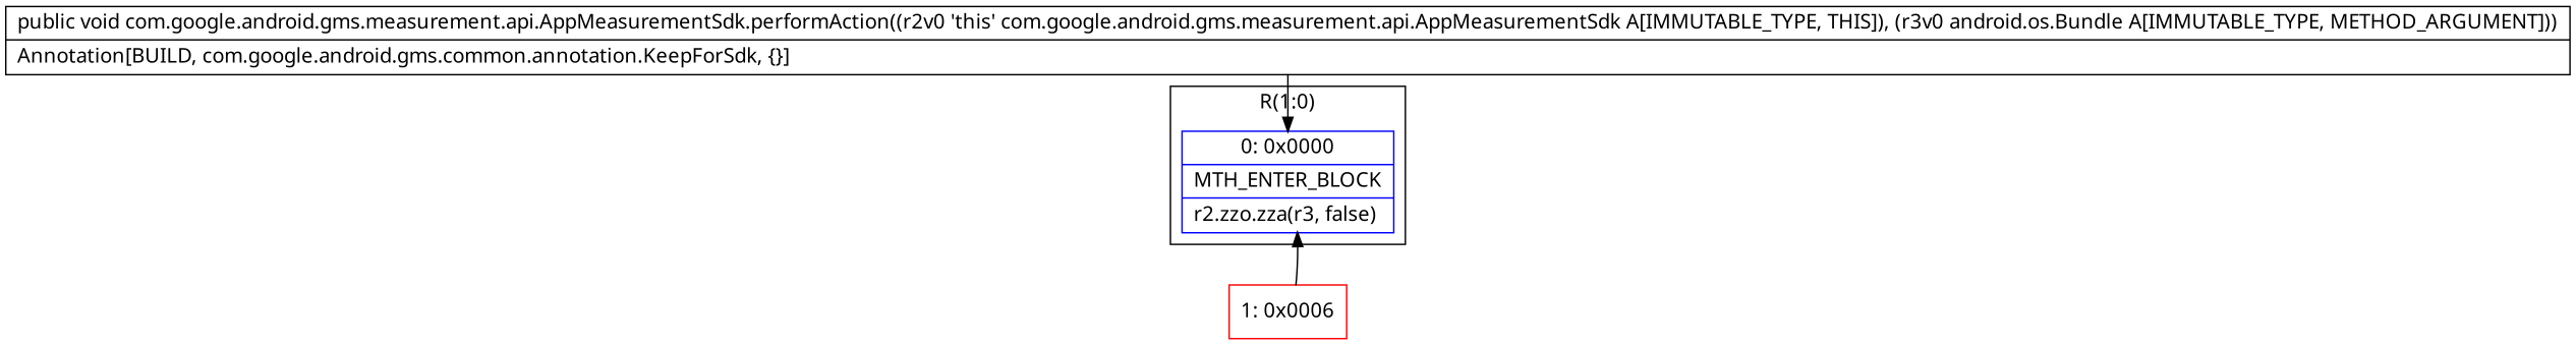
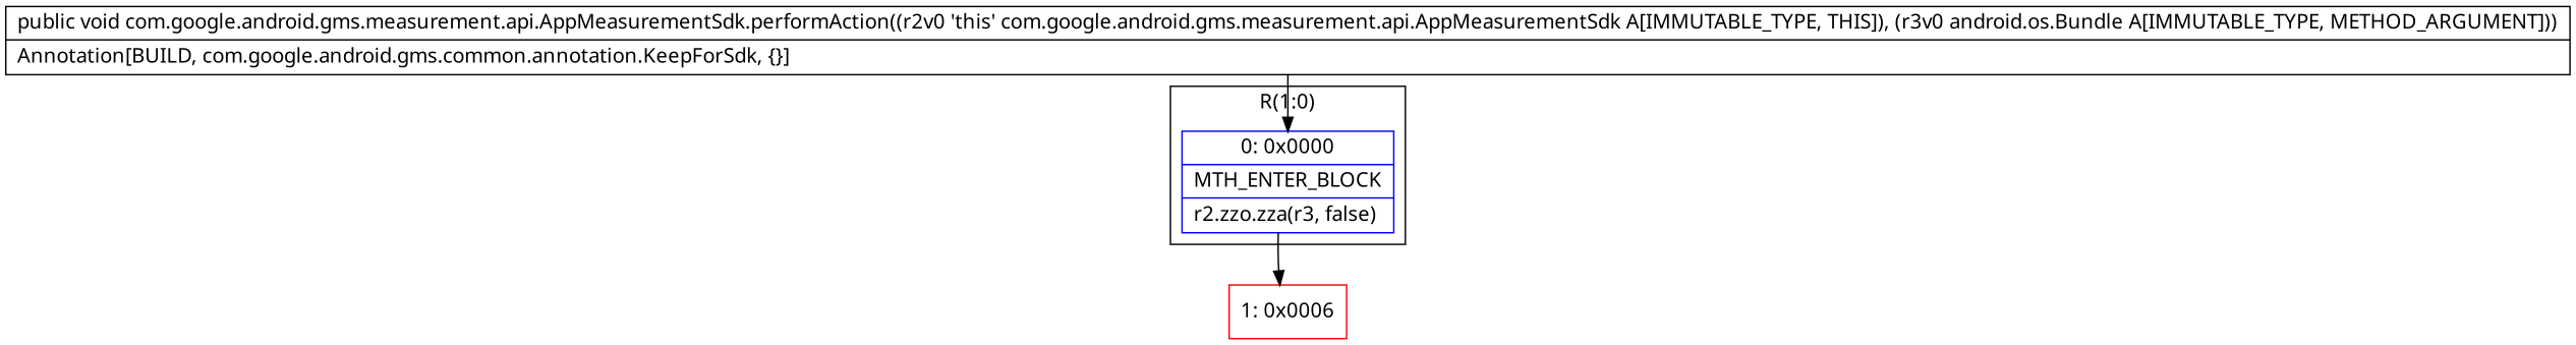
  digraph {
    fontname="Noto Sans"
    node [shape=record fontname="Noto Sans"]
    edge [fontname="Noto Sans"]
    n1 [color=blue label="{0\:\ 0x0000|MTH_ENTER_BLOCK\l|r2.zzo.zza(r3, false)\l}"]
    n2 [color=red label="{1\:\ 0x0006}"]
    n3 [label="{public void com.google.android.gms.measurement.api.AppMeasurementSdk.performAction((r2v0 'this' com.google.android.gms.measurement.api.AppMeasurementSdk A[IMMUTABLE_TYPE, THIS]), (r3v0 android.os.Bundle A[IMMUTABLE_TYPE, METHOD_ARGUMENT]))  | Annotation[BUILD, com.google.android.gms.common.annotation.KeepForSdk, \{\}]\l}"]
    subgraph cluster_1 {
      label="R(1:0)"
      n1
    }
-   n2 -> n1
+   n1 -> n2
    n3 -> n1
  }
